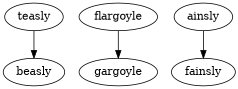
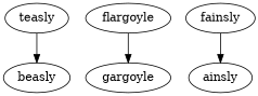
  digraph {
    teasly
    beasly
    flargoyle
    gargoyle
    ainsly
    fainsly
    teasly -> beasly
    flargoyle -> gargoyle
-   ainsly -> fainsly
+   fainsly -> ainsly
  }
